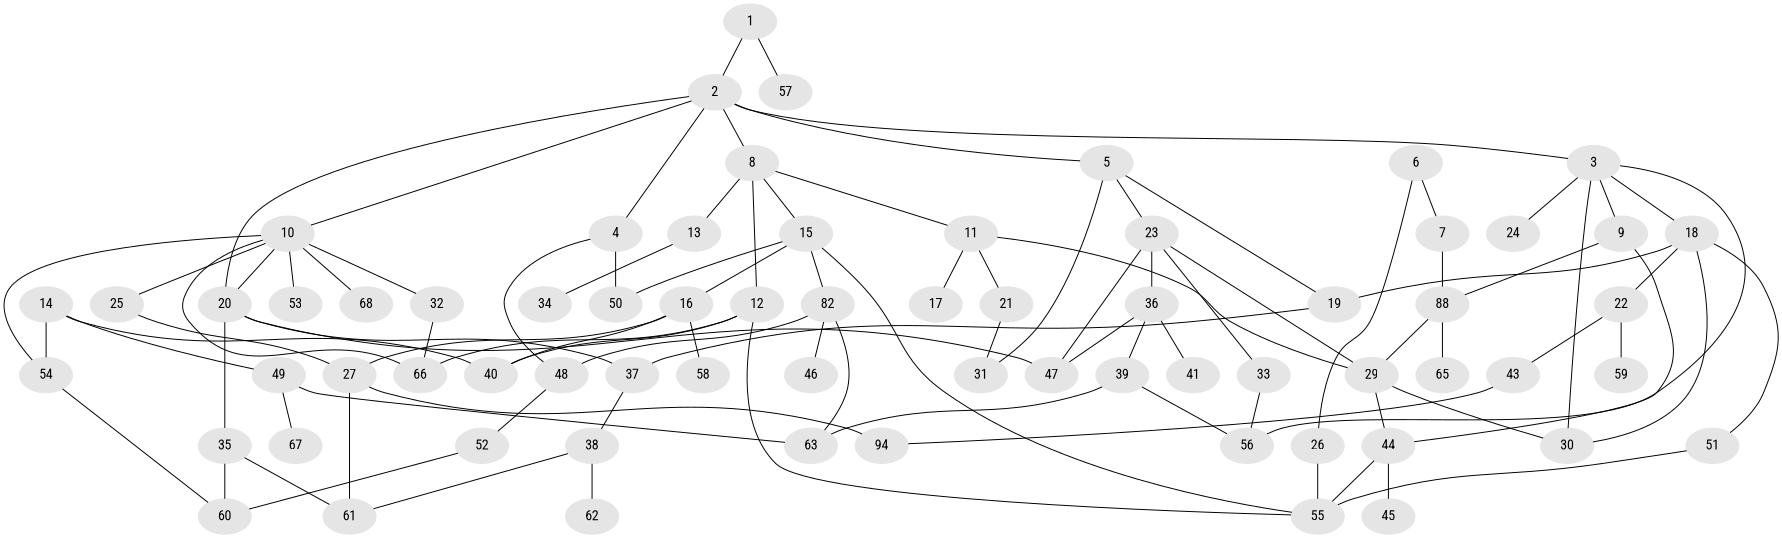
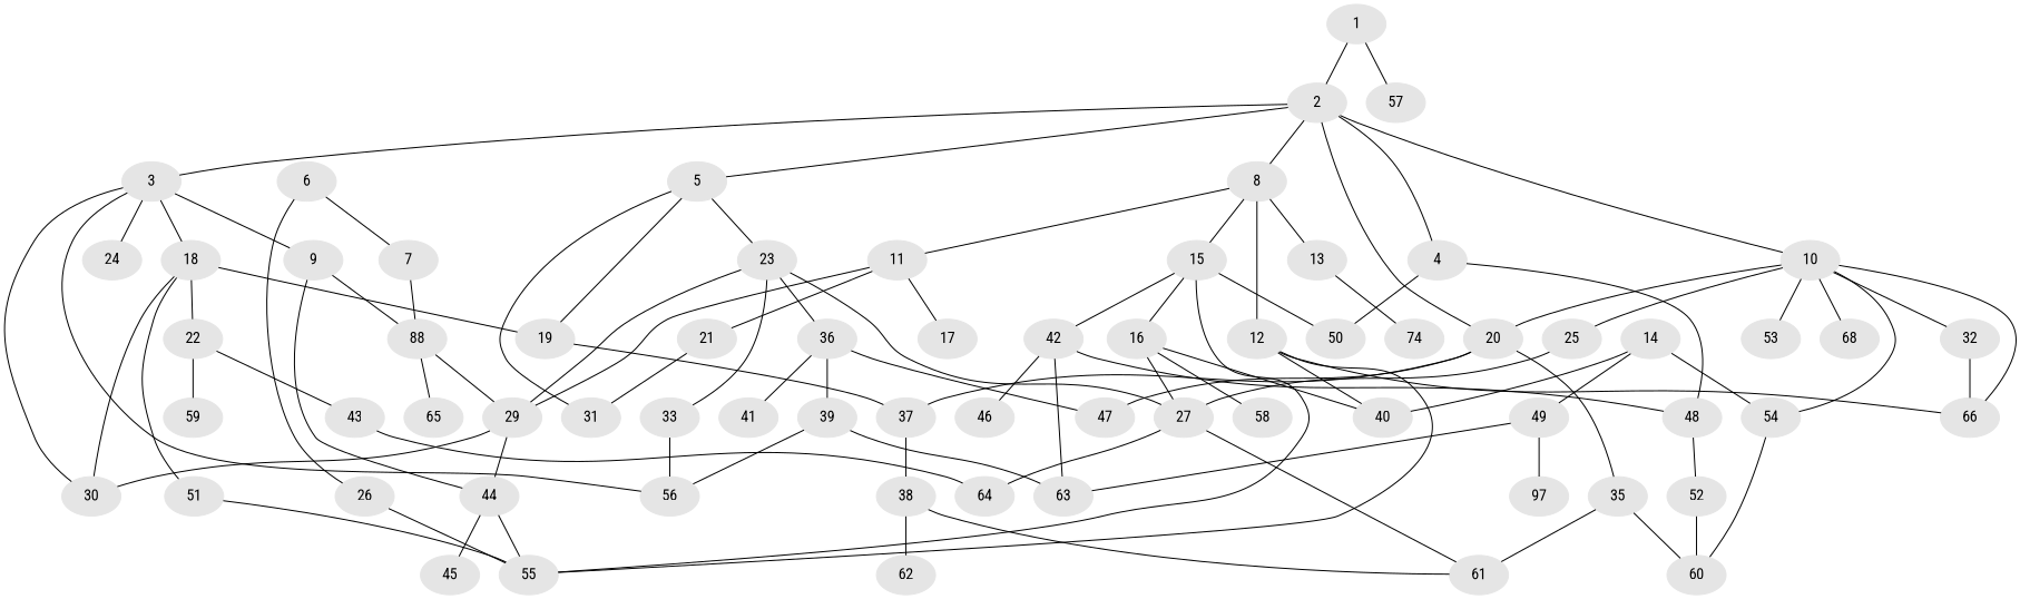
  graph {
    fontname="Roboto Condensed"
    node [color=gray90 fontname="Roboto Condensed" style=filled]
    edge [fontname="Roboto Condensed"]
    1
    2
    57
    3
    4
    5
    8
    10
    20
    9
    18
    24
    30
    56
    48
    50
    23
    31
    19
    11
    12
    15
    13
    25
    32
    53
    54
    66
    68
    37
    35
    47
    n33 [label=88]
    44
    22
    51
    6
    7
    26
    52
    14
    40
    49
    29
    27
    33
    36
    55
    65
    17
    21
    16
-   42 [label=82]
+   42
    45
    60
-   34
+   34 [label=74]
    63
-   67
+   67 [label=97]
    58
    46
    61
-   64 [label=94]
+   64
    43
    59
    38
    39
    41
    62
    1 -- 2
    1 -- 57
    2 -- 3
    2 -- 4
    2 -- 5
    2 -- 8
    2 -- 10
    2 -- 20
    3 -- 9
    3 -- 18
    3 -- 24
    3 -- 30
    3 -- 56
    4 -- 48
    4 -- 50
    5 -- 23
    5 -- 31
    5 -- 19
    8 -- 11
    8 -- 12
    8 -- 15
    8 -- 13
    10 -- 20
    10 -- 25
    10 -- 32
    10 -- 53
    10 -- 54
    10 -- 66
    10 -- 68
    20 -- 37
    20 -- 35
    20 -- 47
    9 -- n33
    9 -- 44
    18 -- 30
    18 -- 19
    18 -- 22
    18 -- 51
    48 -- 52
    23 -- 29
-   23 -- 47
+   23 -- 27
    23 -- 33
    23 -- 36
    19 -- 37
    11 -- 29
    11 -- 17
    11 -- 21
    12 -- 66
    12 -- 40
    12 -- 55
    15 -- 50
    15 -- 55
    15 -- 16
    15 -- 42
    13 -- 34
    25 -- 27
    32 -- 66
    54 -- 60
    37 -- 38
    35 -- 60
    35 -- 61
    n33 -- 29
    n33 -- 65
    44 -- 55
    44 -- 45
    22 -- 43
    22 -- 59
    51 -- 55
    6 -- 7
    6 -- 26
    7 -- n33
    26 -- 55
    52 -- 60
    14 -- 54
    14 -- 40
    14 -- 49
    49 -- 63
    49 -- 67
    29 -- 30
    29 -- 44
    27 -- 61
    27 -- 64
    33 -- 56
    36 -- 47
    36 -- 39
    36 -- 41
    21 -- 31
    16 -- 40
    16 -- 27
    16 -- 58
    42 -- 48
    42 -- 63
    42 -- 46
    43 -- 64
    38 -- 61
    38 -- 62
    39 -- 56
    39 -- 63
  }
